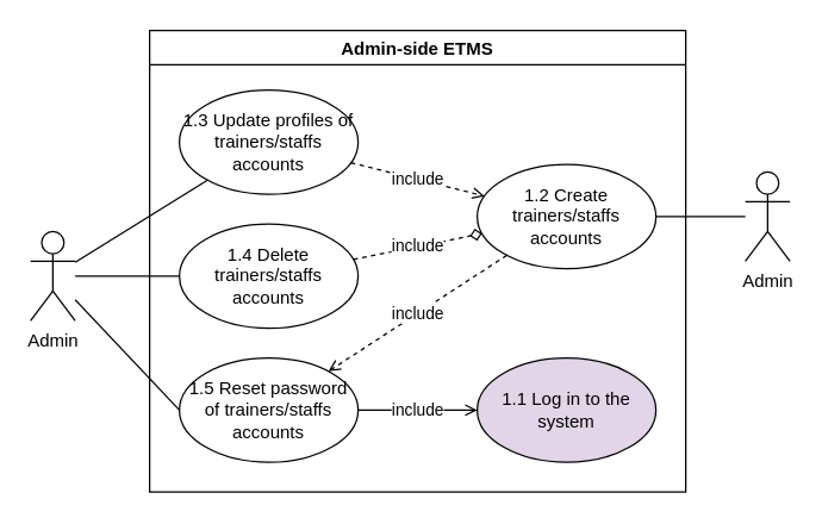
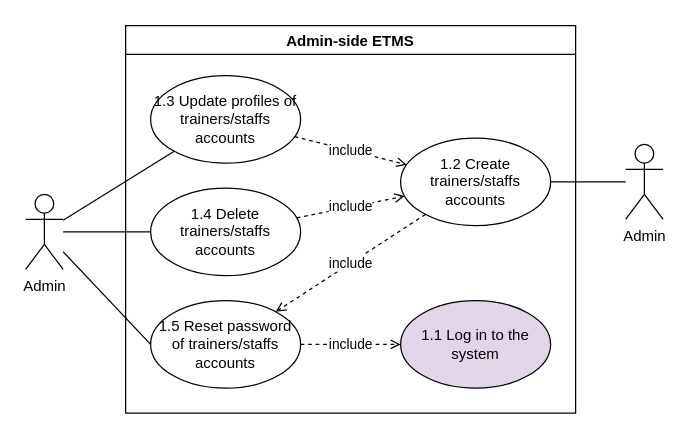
  <mxCell id="0" />
  <mxCell id="1" parent="0" />
  <mxCell id="2" style="edgeStyle=none;rounded=0;orthogonalLoop=1;jettySize=auto;html=1;endArrow=none;endFill=0;" parent="1" source="5" target="9" edge="1"><mxGeometry relative="1" as="geometry" /></mxCell>
  <mxCell id="3" style="edgeStyle=none;rounded=0;orthogonalLoop=1;jettySize=auto;html=1;endArrow=none;endFill=0;entryX=0;entryY=0.5;entryDx=0;entryDy=0;" parent="1" source="5" target="10" edge="1"><mxGeometry relative="1" as="geometry" /></mxCell>
  <mxCell id="4" style="edgeStyle=none;rounded=0;orthogonalLoop=1;jettySize=auto;html=1;entryX=0;entryY=0.5;entryDx=0;entryDy=0;endArrow=none;endFill=0;" parent="1" source="5" target="13" edge="1"><mxGeometry relative="1" as="geometry" /></mxCell>
  <mxCell id="5" value="Admin" style="shape=umlActor;verticalLabelPosition=bottom;verticalAlign=top;html=1;" parent="1" vertex="1"><mxGeometry x="20" y="155" width="30" height="60" as="geometry" /></mxCell>
  <mxCell id="6" value="Admin-side ETMS" style="swimlane;" parent="1" vertex="1"><mxGeometry x="100" y="20" width="360" height="310" as="geometry" /></mxCell>
  <mxCell id="7" value="1.1 Log in to the system" style="ellipse;whiteSpace=wrap;html=1;fillColor=#e1d5e7;" parent="6" vertex="1"><mxGeometry x="220" y="220" width="120" height="70" as="geometry" /></mxCell>
  <mxCell id="8" value="1.2 Create trainers/staffs accounts" style="ellipse;whiteSpace=wrap;html=1;" parent="6" vertex="1"><mxGeometry x="220" y="90" width="120" height="70" as="geometry" /></mxCell>
  <mxCell id="9" value="1.3 Update profiles of trainers/staffs accounts" style="ellipse;whiteSpace=wrap;html=1;" parent="6" vertex="1"><mxGeometry x="20" y="40" width="120" height="70" as="geometry" /></mxCell>
  <mxCell id="10" value="1.4 Delete trainers/staffs accounts" style="ellipse;whiteSpace=wrap;html=1;" parent="6" vertex="1"><mxGeometry x="20" y="130" width="120" height="70" as="geometry" /></mxCell>
  <mxCell id="11" value="include" style="edgeStyle=none;rounded=0;orthogonalLoop=1;jettySize=auto;html=1;endArrow=open;endFill=0;dashed=1;" parent="6" source="8" target="13" edge="1"><mxGeometry relative="1" as="geometry"><mxPoint x="330" y="190" as="sourcePoint" /><mxPoint x="273.993" y="282.223" as="targetPoint" /></mxGeometry></mxCell>
- <mxCell id="12" value="include" style="edgeStyle=none;rounded=0;orthogonalLoop=1;jettySize=auto;html=1;endArrow=diamond;endFill=0;dashed=1;" parent="6" source="10" target="8" edge="1"><mxGeometry relative="1" as="geometry"><mxPoint x="370" y="355" as="sourcePoint" /><mxPoint x="310" y="355" as="targetPoint" /></mxGeometry></mxCell>
+ <mxCell id="12" value="include" style="edgeStyle=none;rounded=0;orthogonalLoop=1;jettySize=auto;html=1;endArrow=open;endFill=0;dashed=1;" parent="6" source="10" target="8" edge="1"><mxGeometry relative="1" as="geometry"><mxPoint x="370" y="355" as="sourcePoint" /><mxPoint x="310" y="355" as="targetPoint" /></mxGeometry></mxCell>
  <mxCell id="13" value="1.5 Reset password of trainers/staffs accounts" style="ellipse;whiteSpace=wrap;html=1;" parent="6" vertex="1"><mxGeometry x="20" y="220" width="120" height="70" as="geometry" /></mxCell>
- <mxCell id="14" value="include" style="edgeStyle=none;rounded=0;orthogonalLoop=1;jettySize=auto;html=1;endArrow=open;endFill=0;dashed=0;" parent="6" source="13" target="7" edge="1"><mxGeometry relative="1" as="geometry"><mxPoint x="190" y="210" as="sourcePoint" /><mxPoint x="310" y="355" as="targetPoint" /></mxGeometry></mxCell>
+ <mxCell id="14" value="include" style="edgeStyle=none;rounded=0;orthogonalLoop=1;jettySize=auto;html=1;endArrow=open;endFill=0;dashed=1;" parent="6" source="13" target="7" edge="1"><mxGeometry relative="1" as="geometry"><mxPoint x="190" y="210" as="sourcePoint" /><mxPoint x="310" y="355" as="targetPoint" /></mxGeometry></mxCell>
  <mxCell id="15" value="include" style="edgeStyle=none;rounded=0;orthogonalLoop=1;jettySize=auto;html=1;endArrow=open;endFill=0;dashed=1;" parent="6" source="9" target="8" edge="1"><mxGeometry relative="1" as="geometry"><mxPoint x="398.829" y="386.725" as="sourcePoint" /><mxPoint x="310" y="355" as="targetPoint" /></mxGeometry></mxCell>
  <mxCell id="16" style="edgeStyle=none;rounded=0;orthogonalLoop=1;jettySize=auto;html=1;endArrow=none;endFill=0;" parent="1" source="17" target="8" edge="1"><mxGeometry relative="1" as="geometry" /></mxCell>
  <mxCell id="17" value="Admin" style="shape=umlActor;verticalLabelPosition=bottom;verticalAlign=top;html=1;" parent="1" vertex="1"><mxGeometry x="500" y="115" width="30" height="60" as="geometry" /></mxCell>
